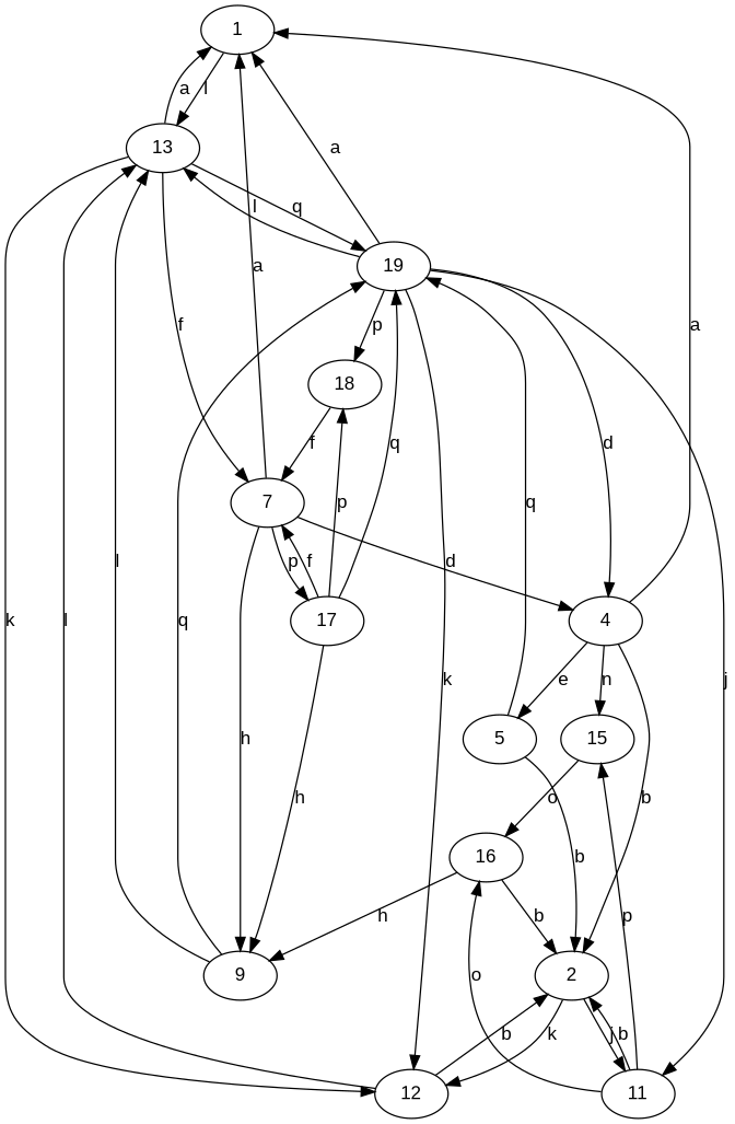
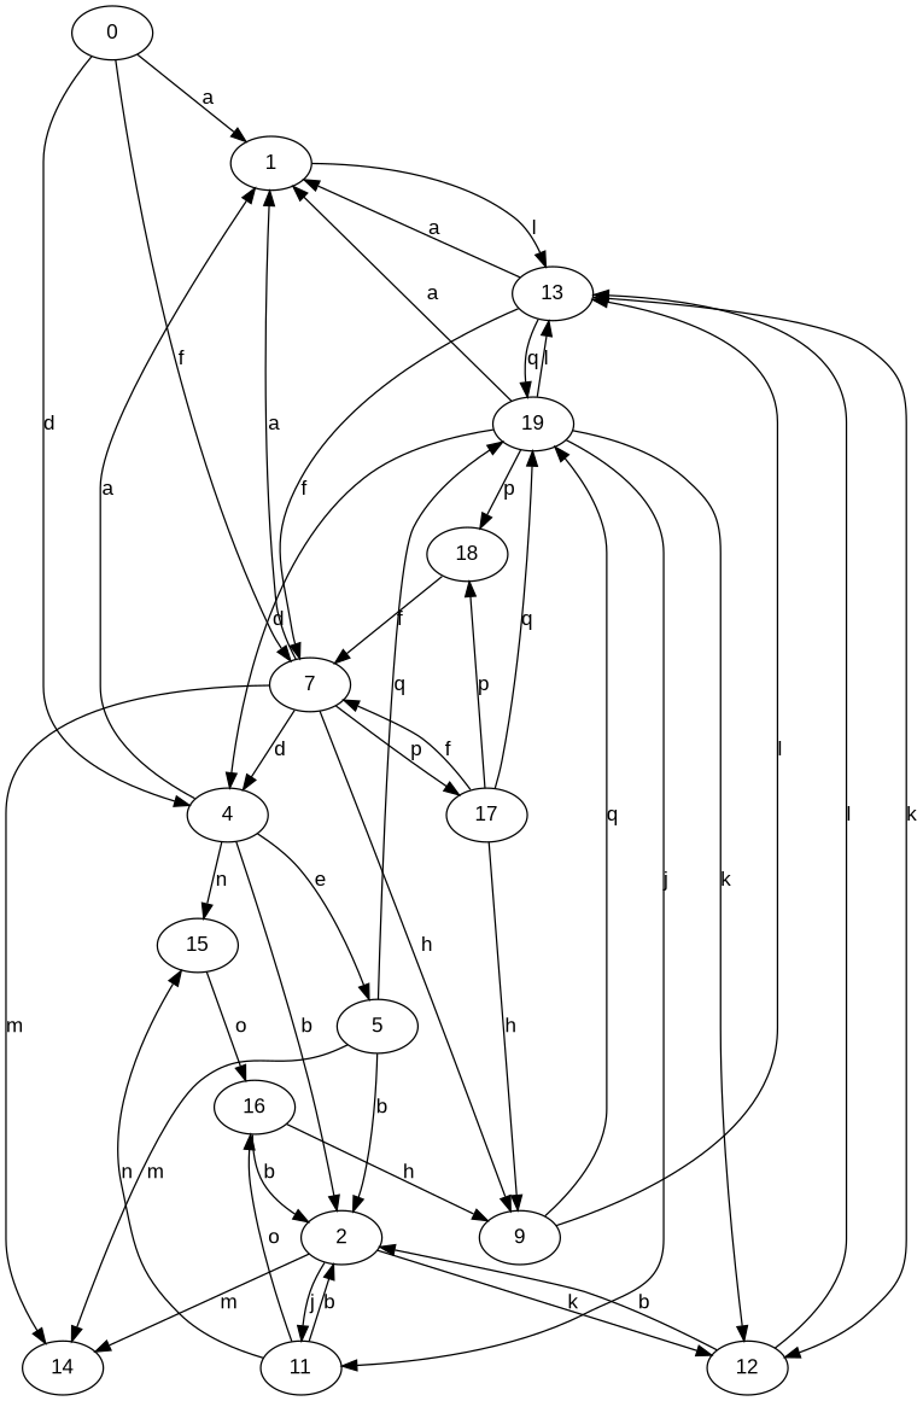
  strict digraph {
    fontname="Liberation Sans"
    node [fontname="Liberation Sans"]
    edge [fontname="Liberation Sans"]
+   0
    1
    4
    7
    13
    2
    5
    15
+   14
    9
    17
    12
    19
    11
    16
    18
+   0 -> 1 [label=a]
+   0 -> 4 [label=d]
+   0 -> 7 [label=f]
    1 -> 13 [label=l]
    4 -> 1 [label=a]
    4 -> 2 [label=b]
    4 -> 5 [label=e]
    4 -> 15 [label=n]
    7 -> 1 [label=a]
    7 -> 4 [label=d]
+   7 -> 14 [label=m]
    7 -> 9 [label=h]
    7 -> 17 [label=p]
    13 -> 1 [label=a]
    13 -> 7 [label=f]
    13 -> 12 [label=k]
    13 -> 19 [label=q]
+   2 -> 14 [label=m]
    2 -> 12 [label=k]
    2 -> 11 [label=j]
    5 -> 2 [label=b]
+   5 -> 14 [label=m]
    5 -> 19 [label=q]
    15 -> 16 [label=o]
    9 -> 13 [label=l]
    9 -> 19 [label=q]
    17 -> 7 [label=f]
    17 -> 9 [label=h]
    17 -> 19 [label=q]
    17 -> 18 [label=p]
    12 -> 13 [label=l]
    12 -> 2 [label=b]
    19 -> 1 [label=a]
    19 -> 4 [label=d]
    19 -> 13 [label=l]
    19 -> 12 [label=k]
    19 -> 11 [label=j]
    19 -> 18 [label=p]
    11 -> 2 [label=b]
-   11 -> 15 [label=p]
+   11 -> 15 [label=n]
    11 -> 16 [label=o]
    16 -> 2 [label=b]
    16 -> 9 [label=h]
    18 -> 7 [label=f]
  }
